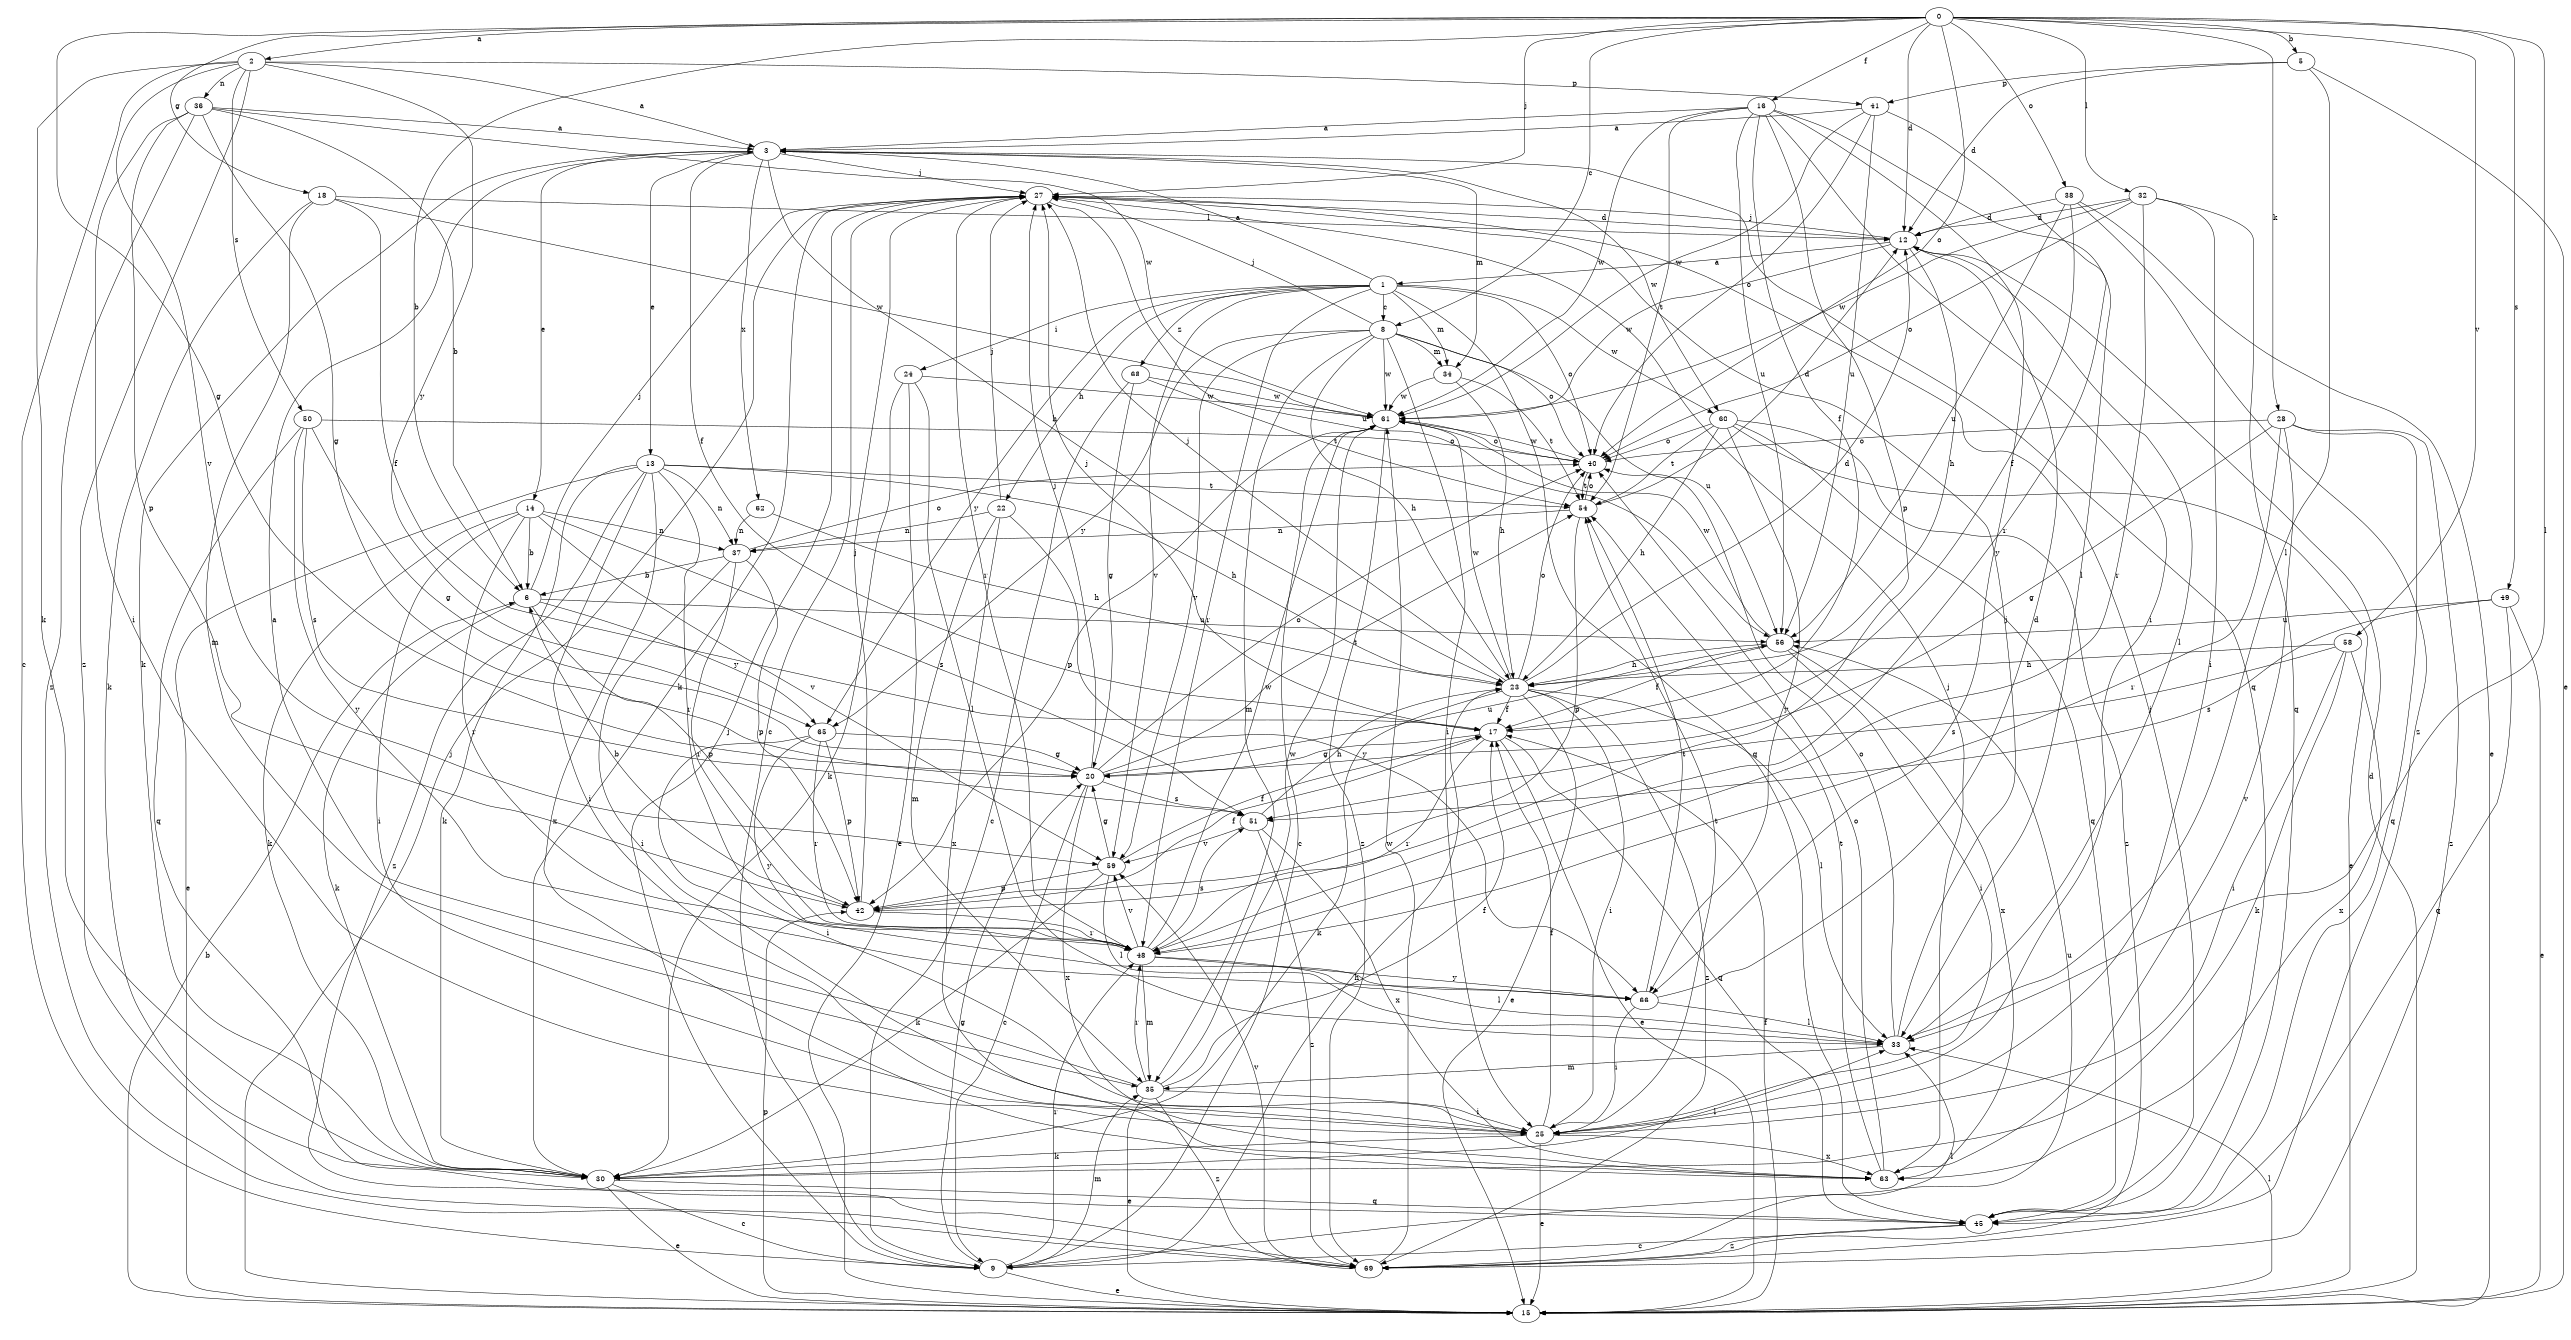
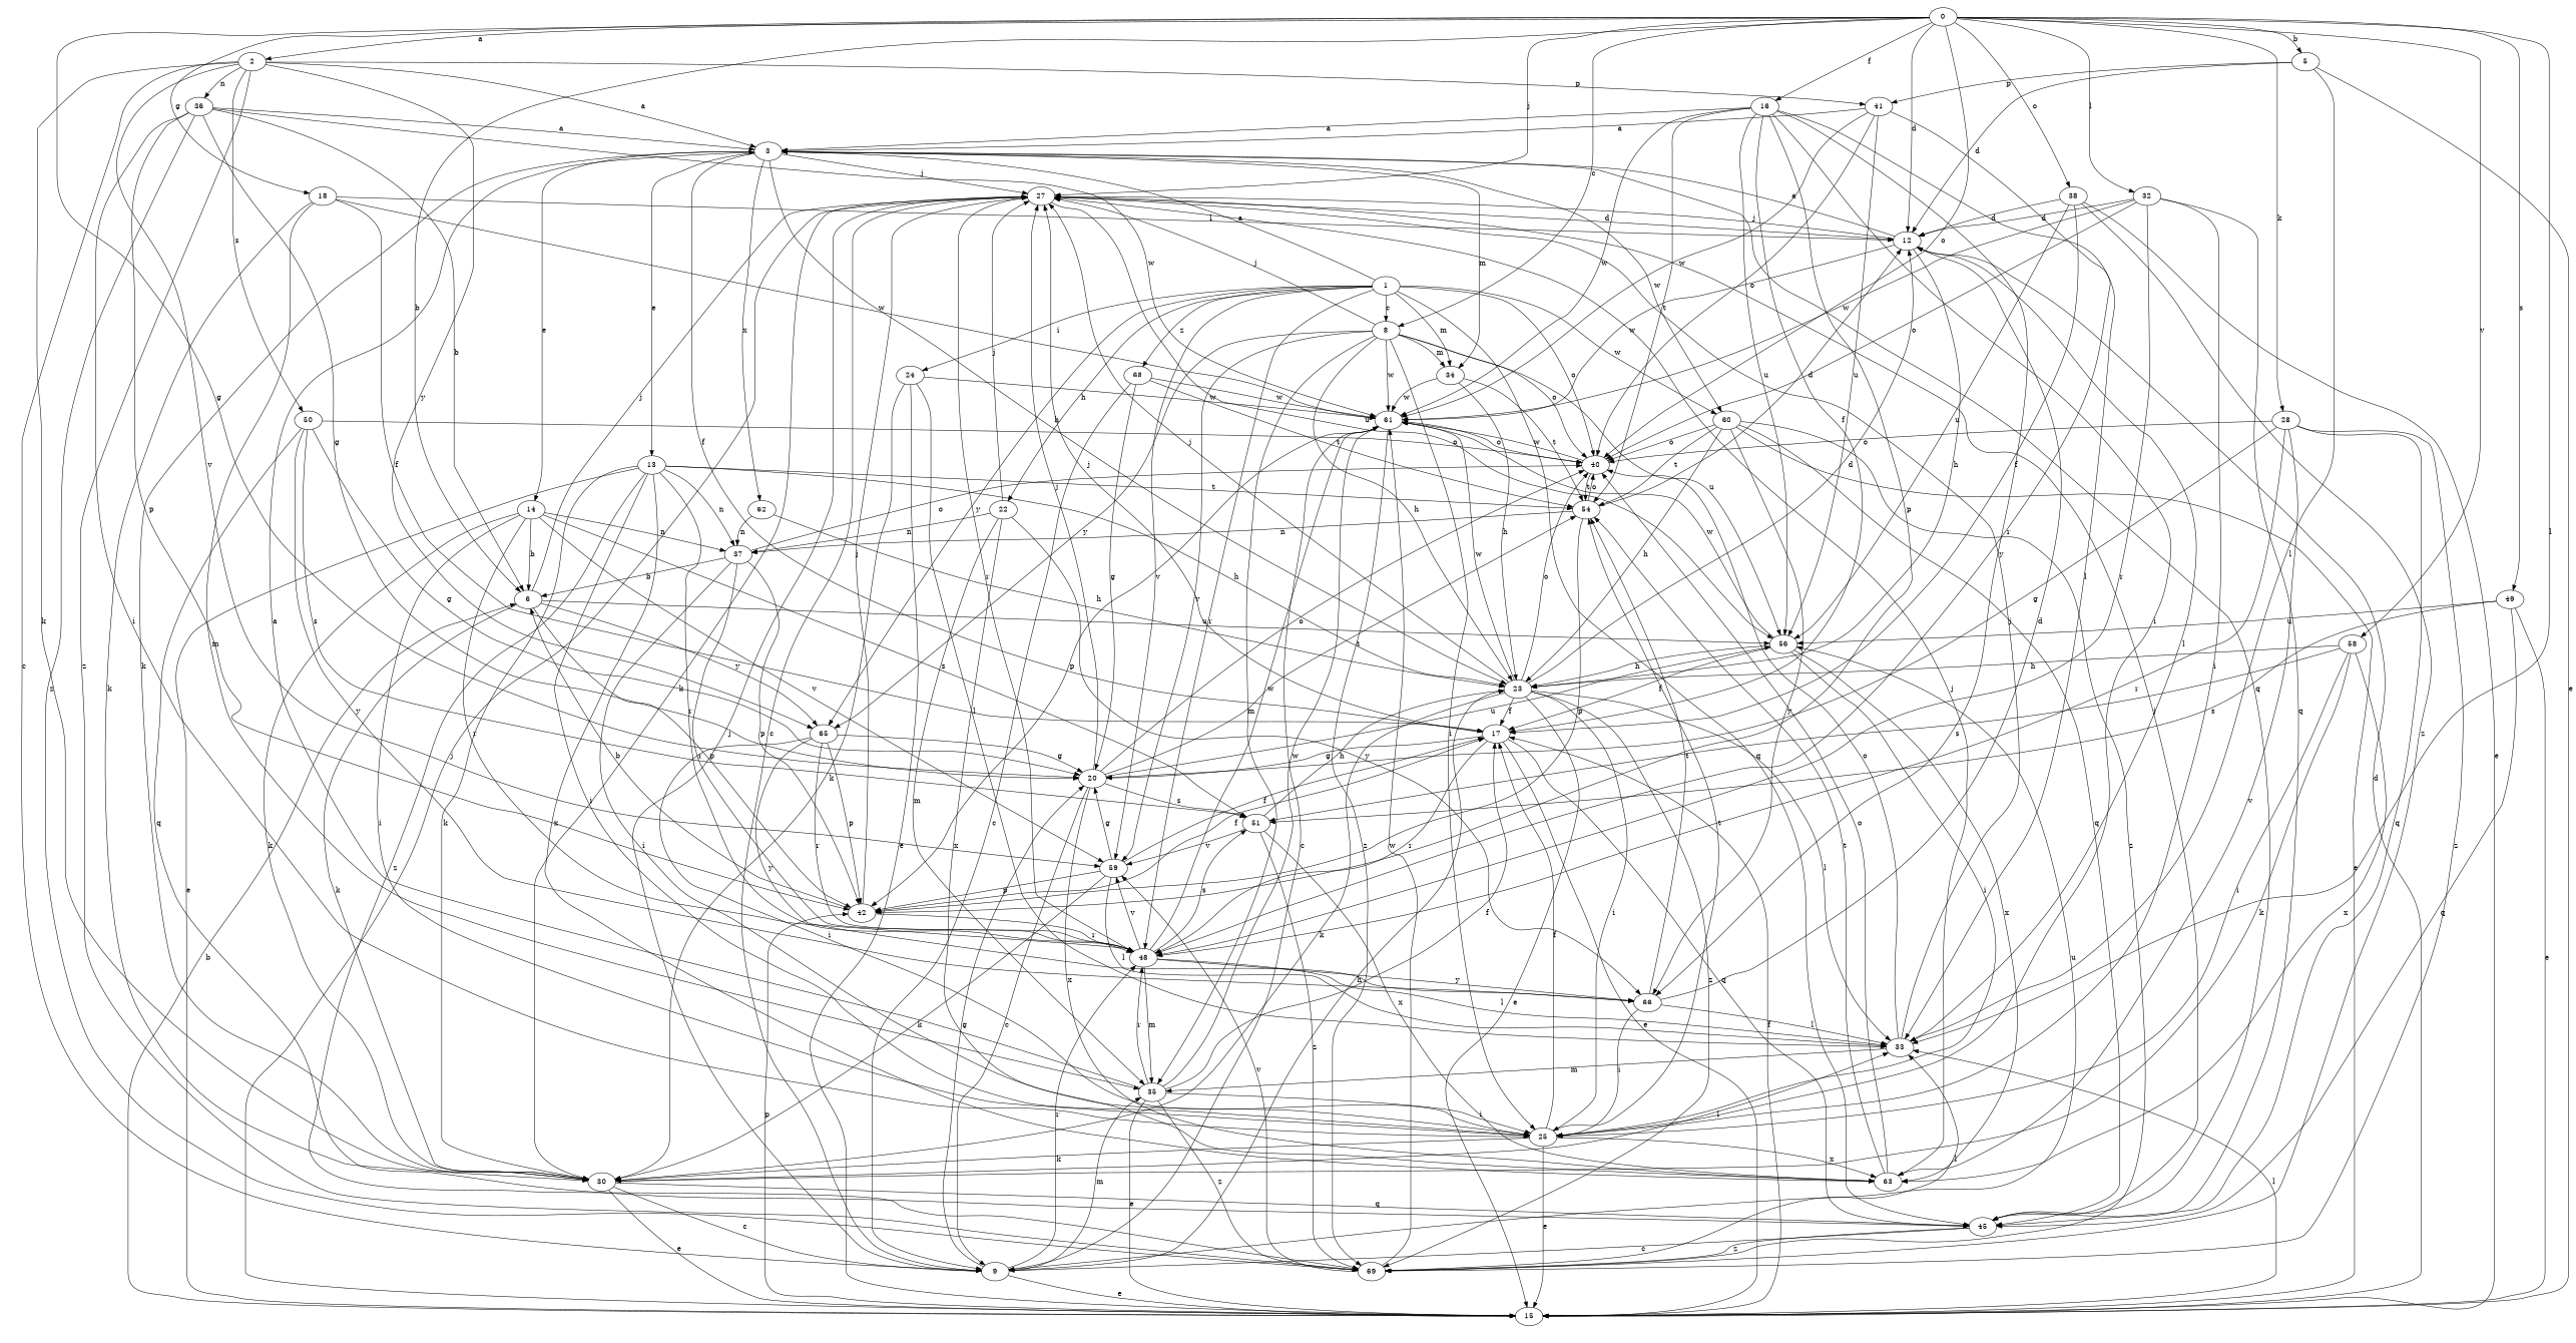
  strict digraph {
    0
    2
    5
    6
    8
    12
    16
    18
    20
    27
    28
    32
    33
    38
    40
    49
    58
    3
    59
    65
    9
    30
    36
    41
    50
    69
    15
    42
    56
    34
    23
    25
    35
    61
    17
    54
    66
    63
    51
    48
    45
    1
    22
    24
    60
    68
    13
    14
    62
    37
    0 -> 2 [label=a]
    0 -> 5 [label=b]
    0 -> 6 [label=b]
    0 -> 8 [label=c]
    0 -> 12 [label=d]
    0 -> 16 [label=f]
    0 -> 18 [label=g]
    0 -> 20 [label=g]
    0 -> 27 [label=j]
    0 -> 28 [label=k]
    0 -> 32 [label=l]
    0 -> 33 [label=l]
    0 -> 38 [label=o]
    0 -> 40 [label=o]
    0 -> 49 [label=s]
    0 -> 58 [label=v]
    2 -> 3 [label=a]
    2 -> 59 [label=v]
    2 -> 65 [label=y]
    2 -> 9 [label=c]
    2 -> 30 [label=k]
    2 -> 36 [label=n]
    2 -> 41 [label=p]
    2 -> 50 [label=s]
    2 -> 69 [label=z]
    5 -> 12 [label=d]
    5 -> 33 [label=l]
    5 -> 41 [label=p]
    5 -> 15 [label=e]
    6 -> 27 [label=j]
    6 -> 65 [label=y]
    6 -> 30 [label=k]
    6 -> 42 [label=p]
    6 -> 56 [label=u]
    8 -> 27 [label=j]
    8 -> 40 [label=o]
    8 -> 59 [label=v]
    8 -> 65 [label=y]
    8 -> 56 [label=u]
    8 -> 34 [label=m]
    8 -> 23 [label=h]
    8 -> 25 [label=i]
    8 -> 35 [label=m]
    8 -> 61 [label=w]
    12 -> 27 [label=j]
    12 -> 33 [label=l]
-   12 -> 1 [label=a]
+   12 -> 3 [label=a]
    12 -> 23 [label=h]
    12 -> 61 [label=w]
    16 -> 33 [label=l]
    16 -> 3 [label=a]
    16 -> 42 [label=p]
    16 -> 56 [label=u]
    16 -> 25 [label=i]
    16 -> 61 [label=w]
    16 -> 17 [label=f]
    16 -> 54 [label=t]
    16 -> 66 [label=y]
    18 -> 12 [label=l]
    18 -> 30 [label=k]
    18 -> 35 [label=m]
    18 -> 61 [label=w]
    18 -> 17 [label=f]
    20 -> 27 [label=j]
    20 -> 40 [label=o]
    20 -> 9 [label=c]
    20 -> 56 [label=u]
    20 -> 54 [label=t]
    20 -> 63 [label=x]
    20 -> 51 [label=s]
    27 -> 12 [label=d]
    27 -> 9 [label=c]
    27 -> 30 [label=k]
    27 -> 56 [label=u]
    27 -> 48 [label=r]
    28 -> 20 [label=g]
    28 -> 40 [label=o]
    28 -> 69 [label=z]
    28 -> 63 [label=v]
    28 -> 48 [label=r]
    28 -> 45 [label=q]
    32 -> 12 [label=d]
    32 -> 40 [label=o]
    32 -> 25 [label=i]
    32 -> 61 [label=w]
    32 -> 48 [label=r]
    32 -> 45 [label=q]
    33 -> 27 [label=j]
    33 -> 40 [label=o]
    33 -> 35 [label=m]
    38 -> 12 [label=d]
    38 -> 69 [label=z]
    38 -> 15 [label=e]
    38 -> 56 [label=u]
    38 -> 17 [label=f]
    40 -> 61 [label=w]
    40 -> 54 [label=t]
    49 -> 15 [label=e]
    49 -> 56 [label=u]
    49 -> 51 [label=s]
    49 -> 45 [label=q]
    58 -> 30 [label=k]
    58 -> 23 [label=h]
    58 -> 25 [label=i]
    58 -> 63 [label=x]
    58 -> 51 [label=s]
    3 -> 27 [label=j]
    3 -> 30 [label=k]
    3 -> 34 [label=m]
    3 -> 23 [label=h]
    3 -> 17 [label=f]
    3 -> 45 [label=q]
    3 -> 60 [label=w]
    3 -> 13 [label=e]
    3 -> 14 [label=e]
    3 -> 62 [label=x]
    59 -> 20 [label=g]
    59 -> 33 [label=l]
    59 -> 30 [label=k]
    59 -> 42 [label=p]
    59 -> 17 [label=f]
    65 -> 20 [label=g]
    65 -> 42 [label=p]
    65 -> 25 [label=i]
    65 -> 66 [label=y]
    65 -> 48 [label=r]
    9 -> 20 [label=g]
    9 -> 27 [label=j]
    9 -> 15 [label=e]
    9 -> 56 [label=u]
    9 -> 23 [label=h]
    9 -> 35 [label=m]
    9 -> 48 [label=r]
    30 -> 33 [label=l]
    30 -> 9 [label=c]
    30 -> 15 [label=e]
    30 -> 45 [label=q]
    36 -> 6 [label=b]
    36 -> 20 [label=g]
    36 -> 3 [label=a]
    36 -> 69 [label=z]
    36 -> 42 [label=p]
    36 -> 25 [label=i]
    36 -> 61 [label=w]
    41 -> 40 [label=o]
    41 -> 3 [label=a]
    41 -> 56 [label=u]
    41 -> 61 [label=w]
    41 -> 48 [label=r]
    50 -> 20 [label=g]
    50 -> 40 [label=o]
    50 -> 66 [label=y]
    50 -> 51 [label=s]
    50 -> 45 [label=q]
    69 -> 33 [label=l]
    69 -> 59 [label=v]
    69 -> 61 [label=w]
    15 -> 6 [label=b]
    15 -> 12 [label=d]
    15 -> 27 [label=j]
    15 -> 33 [label=l]
    15 -> 42 [label=p]
    15 -> 17 [label=f]
    42 -> 6 [label=b]
    42 -> 27 [label=j]
    42 -> 17 [label=f]
    42 -> 48 [label=r]
    56 -> 23 [label=h]
    56 -> 25 [label=i]
    56 -> 61 [label=w]
    56 -> 17 [label=f]
    56 -> 63 [label=x]
    34 -> 23 [label=h]
    34 -> 61 [label=w]
    34 -> 54 [label=t]
    23 -> 12 [label=d]
    23 -> 27 [label=j]
    23 -> 33 [label=l]
    23 -> 40 [label=o]
    23 -> 30 [label=k]
    23 -> 69 [label=z]
    23 -> 15 [label=e]
    23 -> 25 [label=i]
    23 -> 61 [label=w]
    23 -> 17 [label=f]
    25 -> 30 [label=k]
    25 -> 15 [label=e]
    25 -> 17 [label=f]
    25 -> 54 [label=t]
    25 -> 63 [label=x]
    35 -> 3 [label=a]
    35 -> 69 [label=z]
    35 -> 15 [label=e]
    35 -> 25 [label=i]
    35 -> 61 [label=w]
    35 -> 17 [label=f]
    35 -> 48 [label=r]
    61 -> 40 [label=o]
    61 -> 9 [label=c]
    61 -> 69 [label=z]
    61 -> 42 [label=p]
    17 -> 20 [label=g]
    17 -> 27 [label=j]
    17 -> 15 [label=e]
    17 -> 48 [label=r]
    17 -> 45 [label=q]
    54 -> 12 [label=d]
    54 -> 40 [label=o]
    54 -> 42 [label=p]
    54 -> 37 [label=n]
    66 -> 12 [label=d]
    66 -> 33 [label=l]
    66 -> 25 [label=i]
    66 -> 54 [label=t]
    63 -> 27 [label=j]
    63 -> 40 [label=o]
    63 -> 54 [label=t]
    51 -> 59 [label=v]
    51 -> 69 [label=z]
    51 -> 23 [label=h]
    51 -> 63 [label=x]
    48 -> 33 [label=l]
    48 -> 59 [label=v]
    48 -> 35 [label=m]
    48 -> 61 [label=w]
    48 -> 66 [label=y]
    48 -> 51 [label=s]
    45 -> 27 [label=j]
    45 -> 9 [label=c]
    45 -> 69 [label=z]
    1 -> 8 [label=c]
    1 -> 40 [label=o]
    1 -> 3 [label=a]
    1 -> 59 [label=v]
    1 -> 65 [label=y]
    1 -> 34 [label=m]
    1 -> 48 [label=r]
    1 -> 45 [label=q]
    1 -> 22 [label=h]
    1 -> 24 [label=i]
    1 -> 60 [label=w]
    1 -> 68 [label=z]
    22 -> 27 [label=j]
    22 -> 35 [label=m]
    22 -> 66 [label=y]
    22 -> 63 [label=x]
    22 -> 37 [label=n]
    24 -> 33 [label=l]
    24 -> 30 [label=k]
    24 -> 15 [label=e]
    24 -> 61 [label=w]
    60 -> 40 [label=o]
    60 -> 69 [label=z]
    60 -> 15 [label=e]
    60 -> 23 [label=h]
    60 -> 54 [label=t]
    60 -> 66 [label=y]
    60 -> 45 [label=q]
    68 -> 20 [label=g]
    68 -> 9 [label=c]
    68 -> 61 [label=w]
    68 -> 54 [label=t]
    13 -> 30 [label=k]
    13 -> 69 [label=z]
    13 -> 15 [label=e]
    13 -> 23 [label=h]
    13 -> 25 [label=i]
    13 -> 54 [label=t]
    13 -> 63 [label=x]
    13 -> 48 [label=r]
    13 -> 37 [label=n]
    14 -> 6 [label=b]
    14 -> 59 [label=v]
    14 -> 30 [label=k]
    14 -> 25 [label=i]
    14 -> 51 [label=s]
    14 -> 48 [label=r]
    14 -> 37 [label=n]
    62 -> 23 [label=h]
    62 -> 37 [label=n]
    37 -> 6 [label=b]
    37 -> 40 [label=o]
    37 -> 42 [label=p]
    37 -> 25 [label=i]
    37 -> 48 [label=r]
  }
